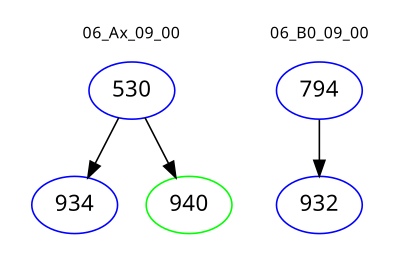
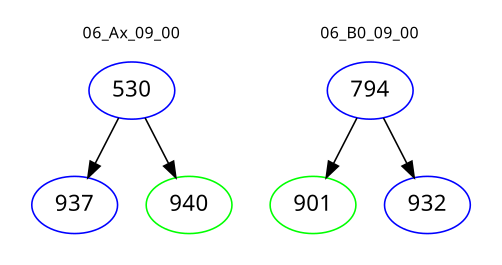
  digraph {
    fontname="Noto Sans"
    node [color=blue fontname="Noto Sans"]
    edge [color=black fontname="Noto Sans"]
    n1 [label=530]
-   n2 [label=934]
+   n2 [label=937]
    n3 [color=green label=940]
    n4 [label=794]
+   n5 [color=green label=901]
    n6 [label=932]
    subgraph cluster_1 {
      color=white
      fontsize=10
      label="06_Ax_09_00"
      n1
      n2
      n3
    }
    subgraph cluster_2 {
      color=white
      fontsize=10
      label="06_B0_09_00"
      n4
+     n5
      n6
    }
    n1 -> n2
    n1 -> n3
+   n4 -> n5
    n4 -> n6
  }
